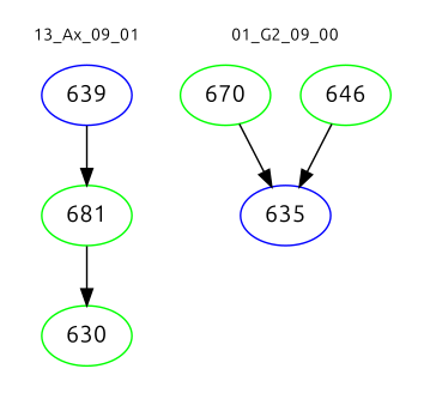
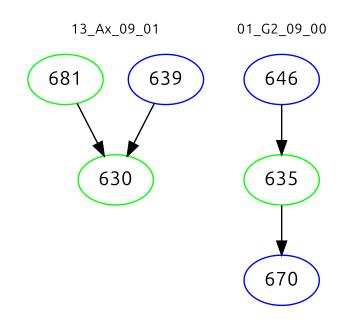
  digraph {
    fontname=Ubuntu
    node [color=blue fontname=Ubuntu]
    edge [color=black fontname=Ubuntu]
    n1 [label=639]
    n2 [color=green label=681]
    n3 [color=green label=630]
-   n4 [color=green label=646]
-   n5 [label=635]
-   n6 [color=green label=670]
+   n4 [label=646]
+   n5 [color=green label=635]
+   n6 [label=670]
    subgraph cluster_1 {
      color=white
      fontsize=10
      label="13_Ax_09_01"
      n1
      n2
      n3
    }
    subgraph cluster_2 {
      color=white
      fontsize=10
      label="01_G2_09_00"
      n4
      n5
      n6
    }
-   n1 -> n2
+   n1 -> n3
    n2 -> n3
    n4 -> n5
-   n6 -> n5
+   n5 -> n6
  }
